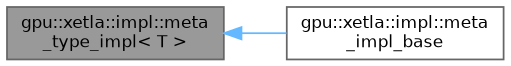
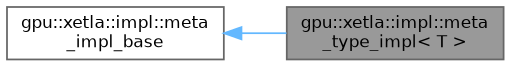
  digraph {
    rankdir=LR
    node [color=gray40 fontname=Helvetica fontsize=10 shape=box style=filled]
    n1 [fillcolor=grey60 fontcolor=black height=0.2 label="gpu::xetla::impl::meta\l_type_impl\< T \>" width=0.4]
    n2 [fillcolor=white height=0.2 label="gpu::xetla::impl::meta\l_impl_base" width=0.4]
-   n1 -> n2 [color=steelblue1 dir=back fontname=Helvetica fontsize=10 labelfontname=Helvetica labelfontsize=10 style=solid]
+   n2 -> n1 [color=steelblue1 dir=back fontname=Helvetica fontsize=10 labelfontname=Helvetica labelfontsize=10 style=solid]
  }
